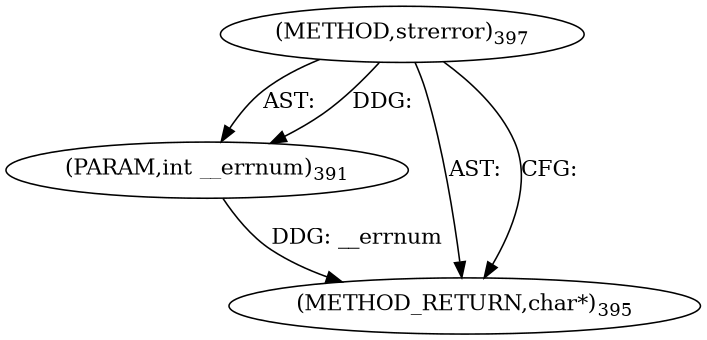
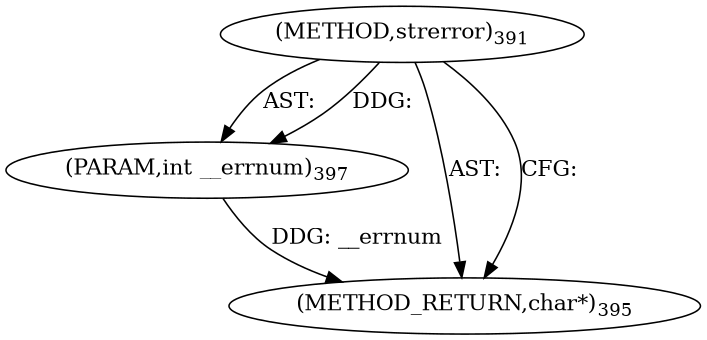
  digraph {
-   n1 [label=<(METHOD,strerror)<SUB>397</SUB>>]
-   n2 [label=<(PARAM,int __errnum)<SUB>391</SUB>>]
+   n1 [label=<(METHOD,strerror)<SUB>391</SUB>>]
+   n2 [label=<(PARAM,int __errnum)<SUB>397</SUB>>]
    n3 [label=<(METHOD_RETURN,char*)<SUB>395</SUB>>]
    n1 -> n2 [label="AST: "]
    n1 -> n2 [label="DDG: "]
    n1 -> n3 [label="AST: "]
    n1 -> n3 [label="CFG: "]
    n2 -> n3 [label="DDG: __errnum"]
  }
